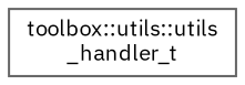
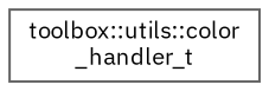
  digraph {
    rankdir=LR
    fontname="IBM Plex Sans"
-   n1 [color=grey40 fillcolor=white fontname="IBM Plex Sans" fontsize=10 height=0.2 label="toolbox::utils::utils\l_handler_t" shape=box style=filled width=0.4]
+   n1 [color=grey40 fillcolor=white fontname="IBM Plex Sans" fontsize=10 height=0.2 label="toolbox::utils::color\l_handler_t" shape=box style=filled width=0.4]
  }
